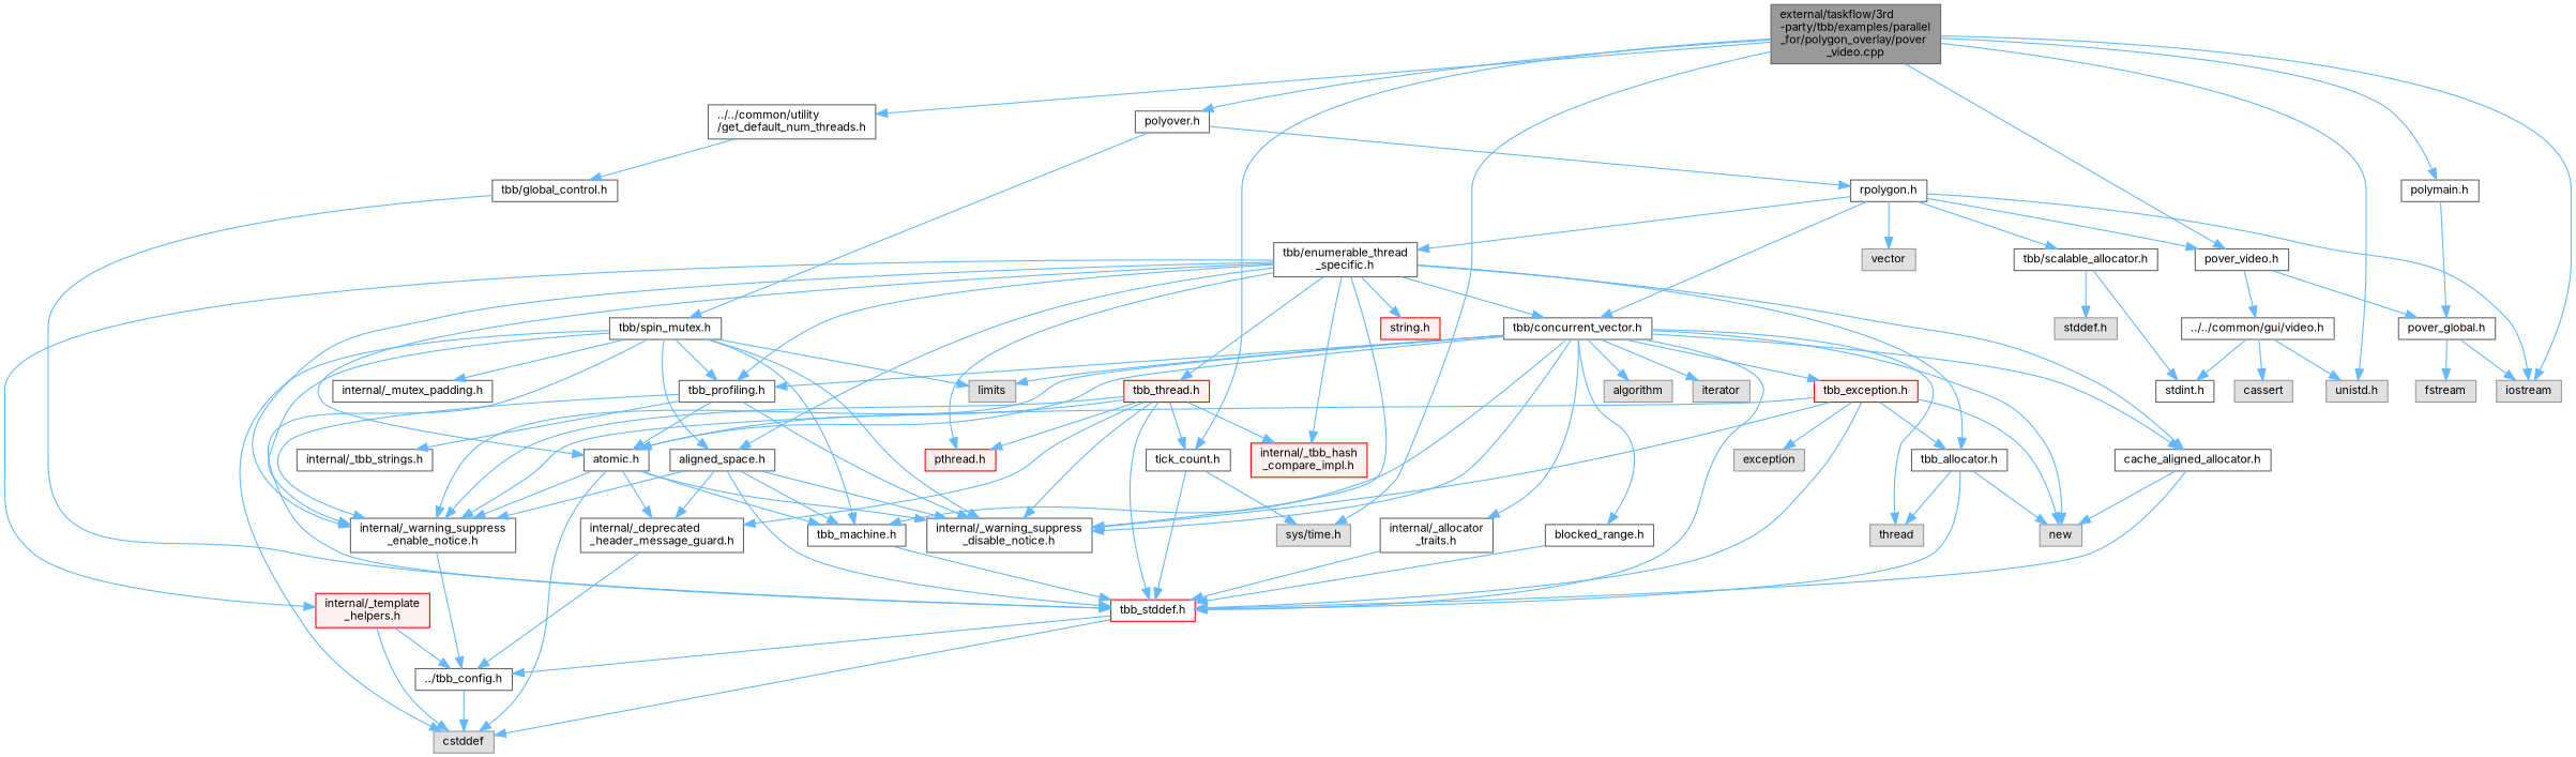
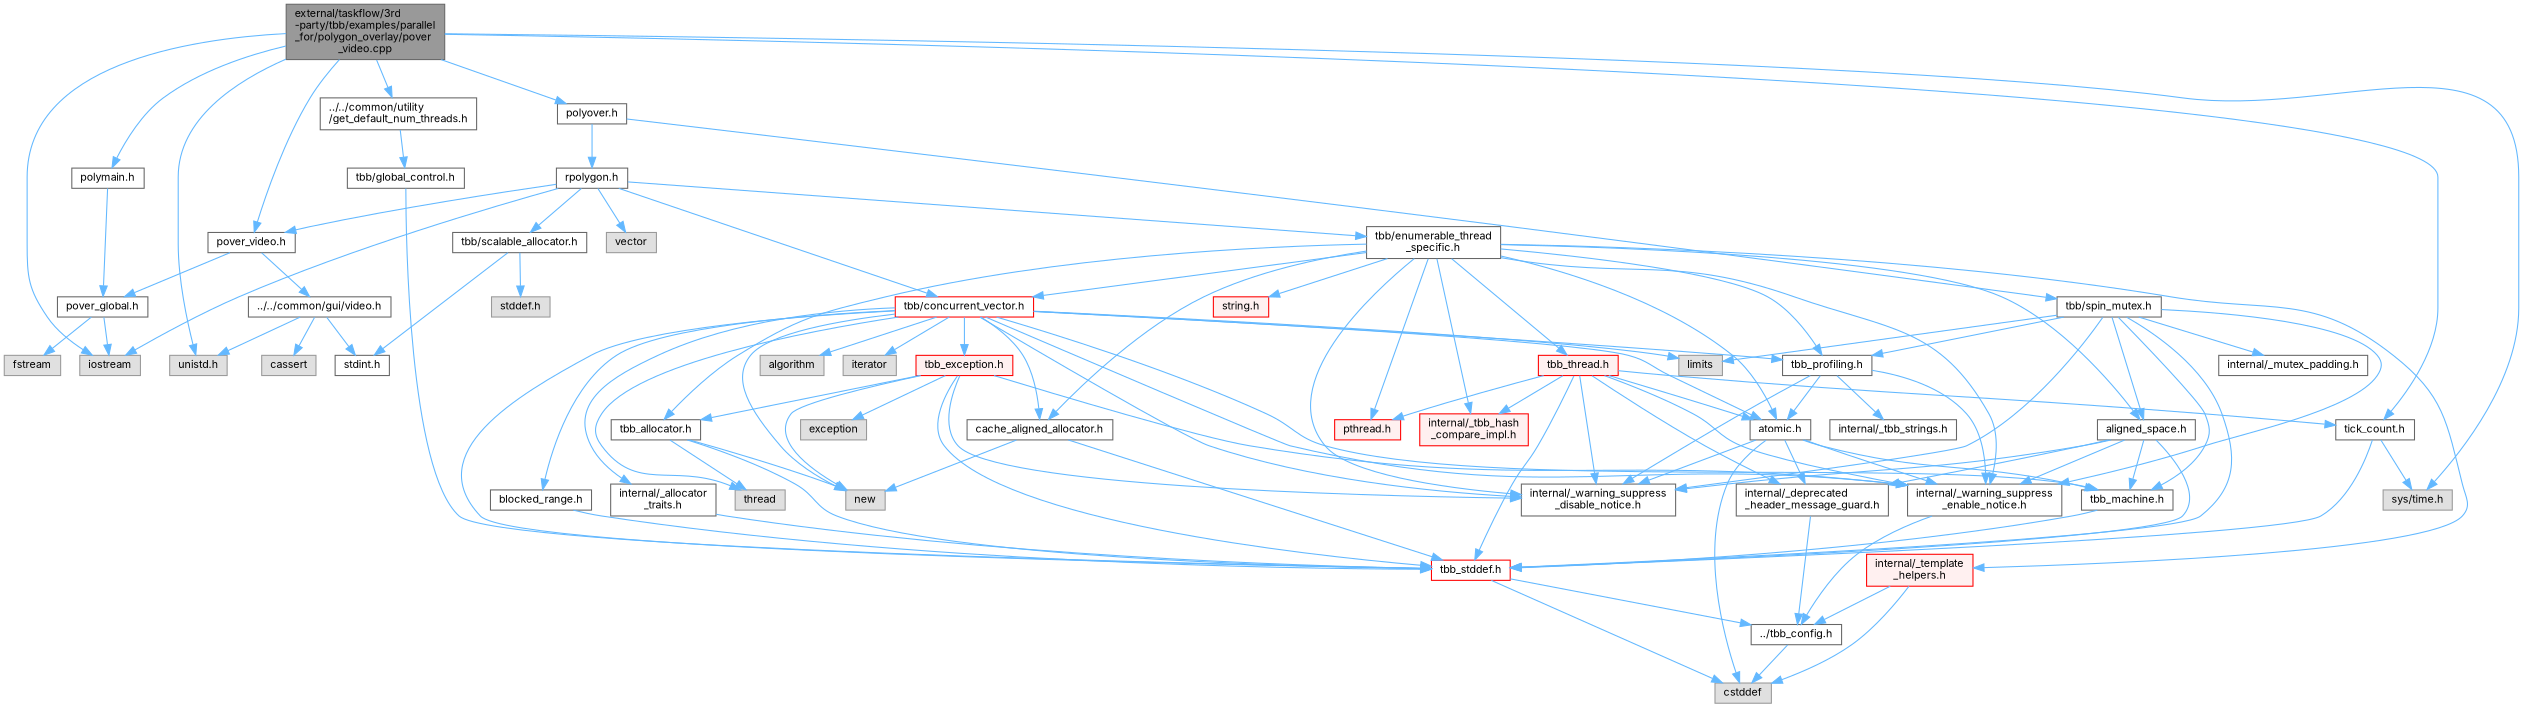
  digraph {
    fontname=Inter
    node [color=grey40 fillcolor=white fontname=Inter fontsize=10 shape=box style=filled]
    edge [color=steelblue1 fontname=Inter fontsize=10 labelfontname=Helvetica labelfontsize=10 style=solid]
    n1 [color=gray40 fillcolor=grey60 fontcolor=black height=0.2 label="external/taskflow/3rd\l-party/tbb/examples/parallel\l_for/polygon_overlay/pover\l_video.cpp" width=0.4]
    n2 [color=grey60 fillcolor="#E0E0E0" height=0.2 label=iostream width=0.4]
    n3 [height=0.2 label="polyover.h" width=0.4]
    n4 [height=0.2 label="pover_video.h" width=0.4]
    n5 [color=grey60 fillcolor="#E0E0E0" height=0.2 label="unistd.h" width=0.4]
    n6 [height=0.2 label="tick_count.h" width=0.4]
    n7 [color=grey60 fillcolor="#E0E0E0" height=0.2 label="sys/time.h" width=0.4]
    n8 [height=0.2 label="polymain.h" width=0.4]
    n9 [height=0.2 label="../../common/utility\l/get_default_num_threads.h" width=0.4]
    n10 [height=0.2 label="rpolygon.h" width=0.4]
    n11 [height=0.2 label="tbb/spin_mutex.h" width=0.4]
    n12 [height=0.2 label="../../common/gui/video.h" width=0.4]
    n13 [height=0.2 label="pover_global.h" width=0.4]
    n14 [color=red height=0.2 label="tbb_stddef.h" width=0.4]
    n15 [height=0.2 label="tbb/global_control.h" width=0.4]
    n16 [color=grey60 fillcolor="#E0E0E0" height=0.2 label=vector width=0.4]
    n17 [height=0.2 label="tbb/scalable_allocator.h" width=0.4]
-   n18 [height=0.2 label="tbb/concurrent_vector.h" width=0.4]
+   n18 [color=red height=0.2 label="tbb/concurrent_vector.h" width=0.4]
    n19 [height=0.2 label="tbb/enumerable_thread\l_specific.h" width=0.4]
    n20 [height=0.2 label="internal/_warning_suppress\l_enable_notice.h" width=0.4]
    n21 [height=0.2 label="internal/_warning_suppress\l_disable_notice.h" width=0.4]
    n22 [height=0.2 label="tbb_machine.h" width=0.4]
    n23 [height=0.2 label="tbb_profiling.h" width=0.4]
    n24 [color=grey60 fillcolor="#E0E0E0" height=0.2 label=limits width=0.4]
    n25 [color=grey60 fillcolor="#E0E0E0" height=0.2 label=cstddef width=0.4]
    n26 [height=0.2 label="aligned_space.h" width=0.4]
    n27 [height=0.2 label="internal/_mutex_padding.h" width=0.4]
    n28 [height=0.2 label="stdint.h" width=0.4]
    n29 [color=grey60 fillcolor="#E0E0E0" height=0.2 label="stddef.h" width=0.4]
    n30 [color=red fillcolor="#FFF0F0" height=0.2 label="tbb_exception.h" width=0.4]
    n31 [color=grey60 fillcolor="#E0E0E0" height=0.2 label=new width=0.4]
    n32 [color=grey60 fillcolor="#E0E0E0" height=0.2 label=thread width=0.4]
    n33 [height=0.2 label="atomic.h" width=0.4]
    n34 [height=0.2 label="cache_aligned_allocator.h" width=0.4]
    n35 [height=0.2 label="blocked_range.h" width=0.4]
    n36 [color=grey60 fillcolor="#E0E0E0" height=0.2 label=algorithm width=0.4]
    n37 [color=grey60 fillcolor="#E0E0E0" height=0.2 label=iterator width=0.4]
    n38 [height=0.2 label="internal/_allocator\l_traits.h" width=0.4]
    n39 [height=0.2 label="tbb_allocator.h" width=0.4]
    n40 [color=red fillcolor="#FFF0F0" height=0.2 label="tbb_thread.h" width=0.4]
    n41 [color=red fillcolor="#FFF0F0" height=0.2 label="pthread.h" width=0.4]
    n42 [color=red fillcolor="#FFF0F0" height=0.2 label="internal/_tbb_hash\l_compare_impl.h" width=0.4]
    n43 [color=red fillcolor="#FFF0F0" height=0.2 label="internal/_template\l_helpers.h" width=0.4]
    n44 [color=red fillcolor="#FFF0F0" height=0.2 label="string.h" width=0.4]
    n45 [color=grey60 fillcolor="#E0E0E0" height=0.2 label=cassert width=0.4]
    n46 [color=grey60 fillcolor="#E0E0E0" height=0.2 label=fstream width=0.4]
    n47 [height=0.2 label="../tbb_config.h" width=0.4]
    n48 [color=grey60 fillcolor="#E0E0E0" height=0.2 label=exception width=0.4]
    n49 [height=0.2 label="internal/_deprecated\l_header_message_guard.h" width=0.4]
    n50 [height=0.2 label="internal/_tbb_strings.h" width=0.4]
    n1 -> n2
    n1 -> n3
    n1 -> n4
    n1 -> n5
    n1 -> n6
    n1 -> n7
    n1 -> n8
    n1 -> n9
    n3 -> n10
    n3 -> n11
    n4 -> n12
    n4 -> n13
    n6 -> n7
    n6 -> n14
    n8 -> n13
    n9 -> n15
    n10 -> n2
    n10 -> n4
    n10 -> n16
    n10 -> n17
    n10 -> n18
    n10 -> n19
    n11 -> n14
    n11 -> n20
    n11 -> n21
    n11 -> n22
    n11 -> n23
    n11 -> n24
-   n11 -> n25
    n11 -> n26
    n11 -> n27
    n12 -> n5
    n12 -> n28
    n12 -> n45
    n13 -> n2
    n13 -> n46
    n14 -> n25
    n14 -> n47
    n15 -> n14
    n17 -> n28
    n17 -> n29
    n18 -> n14
    n18 -> n20
    n18 -> n21
    n18 -> n22
    n18 -> n23
    n18 -> n24
    n18 -> n30
    n18 -> n31
    n18 -> n32
    n18 -> n33
    n18 -> n34
    n18 -> n35
    n18 -> n36
    n18 -> n37
    n18 -> n38
    n19 -> n18
    n19 -> n20
    n19 -> n21
    n19 -> n23
    n19 -> n26
    n19 -> n33
    n19 -> n34
    n19 -> n39
    n19 -> n40
    n19 -> n41
    n19 -> n42
    n19 -> n43
    n19 -> n44
    n20 -> n47
    n22 -> n14
    n23 -> n20
    n23 -> n21
    n23 -> n33
    n23 -> n50
    n26 -> n14
    n26 -> n20
    n26 -> n21
    n26 -> n22
    n26 -> n49
    n30 -> n14
    n30 -> n20
    n30 -> n21
    n30 -> n31
    n30 -> n39
    n30 -> n48
    n33 -> n20
    n33 -> n21
    n33 -> n22
    n33 -> n25
    n33 -> n49
    n34 -> n14
    n34 -> n31
    n35 -> n14
    n38 -> n14
    n39 -> n14
    n39 -> n31
    n39 -> n32
    n40 -> n6
    n40 -> n14
    n40 -> n20
    n40 -> n21
    n40 -> n33
    n40 -> n41
    n40 -> n42
    n40 -> n49
    n43 -> n25
    n43 -> n47
    n47 -> n25
    n49 -> n47
  }
